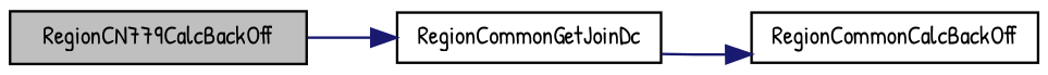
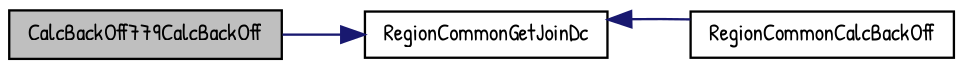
  digraph {
    fontname="Patrick Hand"
    rankdir=LR
    node [color=black fillcolor=white fontname="Patrick Hand" fontsize=10 shape=record style=filled]
    edge [color=midnightblue fontname="Patrick Hand" fontsize=10 labelfontname=Helvetica labelfontsize=10 style=solid]
-   n1 [fillcolor=grey75 fontcolor=black height=0.2 label=RegionCN779CalcBackOff width=0.4]
+   n1 [fillcolor=grey75 fontcolor=black height=0.2 label=CalcBackOff779CalcBackOff width=0.4]
    n2 [height=0.2 label=RegionCommonGetJoinDc width=0.4]
    n3 [height=0.2 label=RegionCommonCalcBackOff width=0.4]
    n1 -> n2
-   n2 -> n3
+   n3 -> n2
  }
